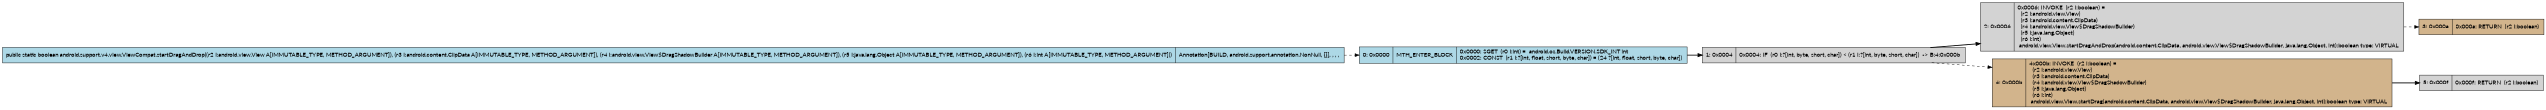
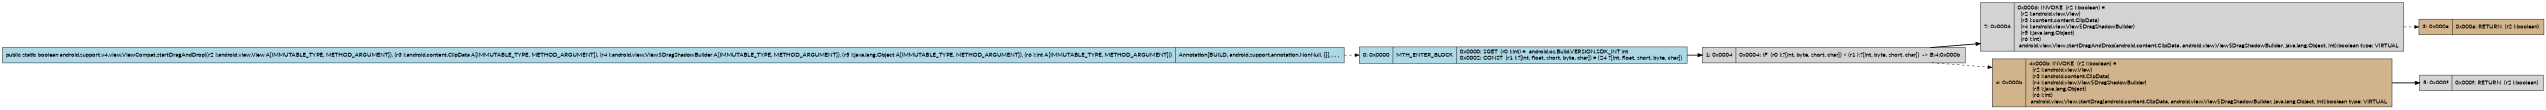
  digraph {
    fontname=Lato
    rankdir=LR
    node [fillcolor=lightgrey fontname=Lato shape=record style=filled]
    edge [fontname=Lato style=bold]
    n1 [fillcolor=lightblue label="{0\:\ 0x0000|MTH_ENTER_BLOCK\l|0x0000: SGET  (r0 I:int) =  android.os.Build.VERSION.SDK_INT int \l0x0002: CONST  (r1 I:?[int, float, short, byte, char]) = (24 ?[int, float, short, byte, char]) \l}"]
    n2 [label="{1\:\ 0x0004|0x0004: IF  (r0 I:?[int, byte, short, char]) \< (r1 I:?[int, byte, short, char])  \-\> B:4:0x000b \l}"]
-   n3 [label="{2\:\ 0x0006|0x0006: INVOKE  (r2 I:boolean) = \l  (r2 I:android.view.View)\l  (r3 I:android.content.ClipData)\l  (r4 I:android.view.View$DragShadowBuilder)\l  (r5 I:java.lang.Object)\l  (r6 I:int)\l android.view.View.startDragAndDrop(android.content.ClipData, android.view.View$DragShadowBuilder, java.lang.Object, int):boolean type: VIRTUAL \l}"]
+   n3 [label="{2\:\ 0x0006|0x0006: INVOKE  (r2 I:boolean) = \l  (r2 I:android.view.View)\l  (r3 I:content.content.ClipData)\l  (r4 I:android.view.View$DragShadowBuilder)\l  (r5 I:java.lang.Object)\l  (r6 I:int)\l android.view.View.startDragAndDrop(android.content.ClipData, android.view.View$DragShadowBuilder, java.lang.Object, int):boolean type: VIRTUAL \l}"]
    n4 [fillcolor=tan label="{4\:\ 0x000b|4x000b: INVOKE  (r2 I:boolean) = \l  (r2 I:android.view.View)\l  (r3 I:android.content.ClipData)\l  (r4 I:android.view.View$DragShadowBuilder)\l  (r5 I:java.lang.Object)\l  (r6 I:int)\l android.view.View.startDrag(android.content.ClipData, android.view.View$DragShadowBuilder, java.lang.Object, int):boolean type: VIRTUAL \l}"]
    n5 [fillcolor=tan label="{3\:\ 0x000a|0x000a: RETURN  (r2 I:boolean) \l}"]
    n6 [label="{5\:\ 0x000f|0x000f: RETURN  (r2 I:boolean) \l}"]
    n7 [fillcolor=lightblue label="{public static boolean android.support.v4.view.ViewCompat.startDragAndDrop((r2 I:android.view.View A[IMMUTABLE_TYPE, METHOD_ARGUMENT]), (r3 I:android.content.ClipData A[IMMUTABLE_TYPE, METHOD_ARGUMENT]), (r4 I:android.view.View$DragShadowBuilder A[IMMUTABLE_TYPE, METHOD_ARGUMENT]), (r5 I:java.lang.Object A[IMMUTABLE_TYPE, METHOD_ARGUMENT]), (r6 I:int A[IMMUTABLE_TYPE, METHOD_ARGUMENT]))  | Annotation[BUILD, android.support.annotation.NonNull, \{\}], , , , \l}"]
    n1 -> n2
    n2 -> n3
    n2 -> n4 [style=dashed]
    n3 -> n5 [style=dashed]
    n4 -> n6
    n7 -> n1 [style=dashed]
  }
